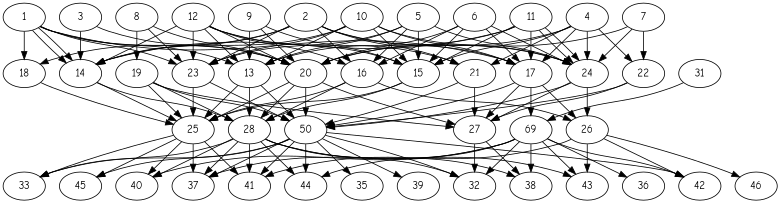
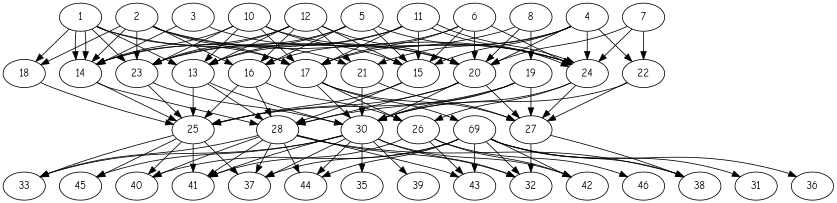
  digraph {
    fontname="Comic Neue"
    node [alpha=0.18 fontname="Comic Neue"]
    edge [fontname="Comic Neue"]
    1 [alpha=0.14 expect_size=5685362148666778]
    14 [alpha=0.01 expect_size=1243540428898065152]
    17 [alpha=0.10 expect_size=33832208338155256]
    18 [expect_size=22928466908375764]
    20 [alpha=0.01 expect_size=3574791636913512960]
    23 [alpha=0.16 expect_size=5798844085833826304000]
    13 [expect_size=102172843385978400]
    25 [alpha=0.17 expect_size=10312021758106022]
    28 [alpha=0.15 expect_size=3713884189009450631168]
    15 [alpha=0.17 expect_size=268751836689309824]
-   30 [alpha=0.13 expect_size=49597494969708400 label=50]
+   30 [alpha=0.13 expect_size=49597494969708400]
    26 [alpha=0.04 expect_size=8001138222533808488448]
    27 [alpha=0.07 expect_size=1589433860497445224448]
    n14 [alpha=0.07 expect_size=132106241532513280 label=69]
    33 [alpha=0.02 expect_size=1635363932412819013632]
    37 [alpha=0.11 expect_size=3173490574885694472192]
    40 [alpha=0.14 expect_size=1306864167022384644096]
    41 [expect_size=65663995432893528]
    45 [alpha=0.12 expect_size=6890475214971516]
    43 [alpha=0.08 expect_size=590248929923623288832]
    32 [alpha=0.16 expect_size=6890346618783493259264]
    38 [alpha=0.20 expect_size=1185532294393114624]
    44 [alpha=0.13 expect_size=686407272590958080]
    42 [alpha=0.08 expect_size=19977025510442552]
    35 [alpha=0.06 expect_size=54993384012419568]
    39 [alpha=0.15 expect_size=9332156570538142]
    46 [alpha=0.12 expect_size=2000833917403814912]
    31 [alpha=0.02 expect_size=4652125682115081216]
    36 [alpha=0.05 expect_size=6055533728354808]
    2 [alpha=0.06 expect_size=134376571048168800]
    16 [alpha=0.08 expect_size=969392278929805184]
    21 [alpha=0.12 expect_size=566720799720672854016]
    24 [alpha=0.01 expect_size=3637231877604377624576]
    3 [alpha=0.16 expect_size=1681853343691407104]
    4 [expect_size=4050899894959627264]
    22 [alpha=0.06 expect_size=1328255722323968000000]
    5 [alpha=0.11 expect_size=174076475668955136000]
    6 [alpha=0.17 expect_size=82021112659803840]
    7 [alpha=0.16 expect_size=6354814089998368768000]
    8 [alpha=0.17 expect_size=3443525926619961344]
    19 [alpha=0.15 expect_size=81420135474690672]
-   9 [alpha=0.03 expect_size=561062509530320994304]
    10 [alpha=0.07 expect_size=8002282015765755904]
    11 [alpha=0.14 expect_size=9913972509669480]
    12 [alpha=0.07 expect_size=838433181893390237696]
    1 -> 14
    1 -> 14
    1 -> 17
    1 -> 18
    1 -> 20
    1 -> 23
    1 -> 13
    14 -> 25
    14 -> 28
    17 -> 30
    17 -> 26
    17 -> 27
    17 -> n14
    18 -> 25
    20 -> 25
    20 -> 28
    20 -> 30
    20 -> 27
    23 -> 25
    23 -> 30
    13 -> 25
    13 -> 28
    13 -> 30
    25 -> 33
    25 -> 37
    25 -> 40
    25 -> 41
    25 -> 45
    28 -> 33
    28 -> 37
    28 -> 40
    28 -> 41
    28 -> 43
    28 -> 32
    28 -> 38
    28 -> 44
    15 -> 25
    15 -> 28
    30 -> 33
    30 -> 37
    30 -> 41
    30 -> 45
    30 -> 32
    30 -> 44
    30 -> 42
    30 -> 35
    30 -> 39
    26 -> 41
    26 -> 43
    26 -> 42
    26 -> 46
    27 -> 32
    27 -> 38
    n14 -> 37
    n14 -> 40
    n14 -> 43
    n14 -> 32
    n14 -> 38
    n14 -> 44
    n14 -> 42
-   31 -> n14
+   n14 -> 31
    n14 -> 36
    2 -> 14
    2 -> 17
    2 -> 18
    2 -> 23
    2 -> 16
    2 -> 21
    2 -> 24
    16 -> 25
    16 -> 28
    16 -> 26
    21 -> 30
    21 -> 27
    24 -> 30
    24 -> 26
    24 -> 27
    3 -> 14
    3 -> 20
    4 -> 17
    4 -> 20
    4 -> 15
    4 -> 21
    4 -> 24
    4 -> 22
    22 -> 30
    22 -> 27
    5 -> 23
    5 -> 13
    5 -> 15
    5 -> 16
    5 -> 24
    6 -> 17
    6 -> 20
    6 -> 15
    6 -> 16
    6 -> 24
    7 -> 20
    7 -> 24
    7 -> 22
    8 -> 20
    8 -> 23
    8 -> 19
    19 -> 25
    19 -> 28
    19 -> 30
    19 -> 27
-   9 -> 20
-   9 -> 13
-   9 -> 15
    10 -> 14
    10 -> 17
    10 -> 23
    10 -> 13
    10 -> 15
    10 -> 24
    11 -> 14
    11 -> 17
    11 -> 13
    11 -> 15
    11 -> 24
    11 -> 24
    12 -> 14
    12 -> 20
    12 -> 23
    12 -> 13
    12 -> 15
    12 -> 16
    12 -> 21
  }
